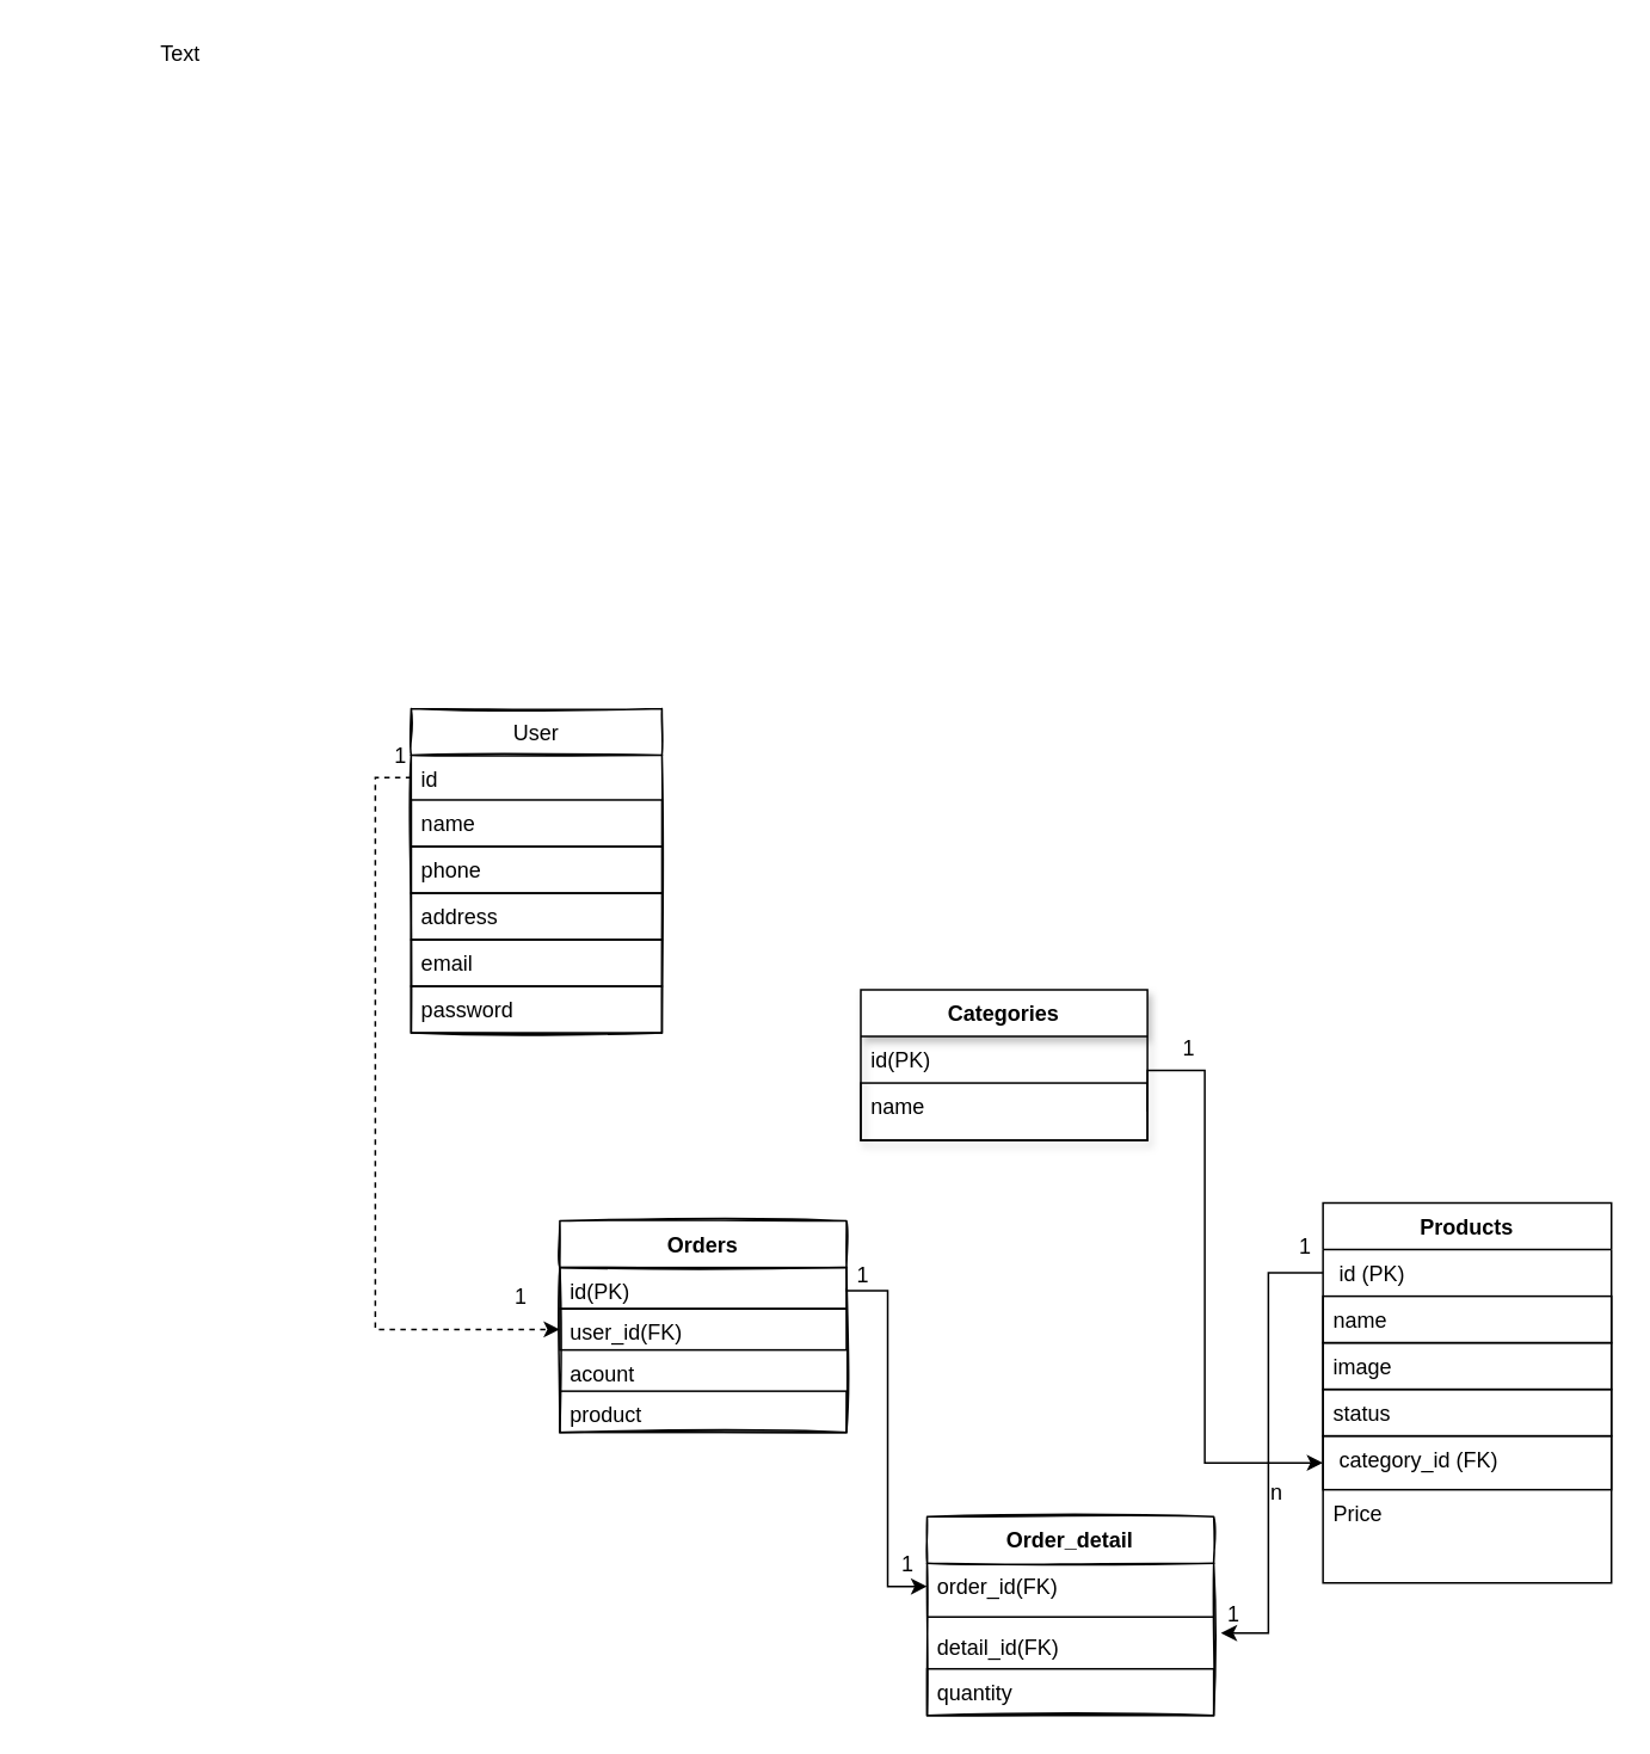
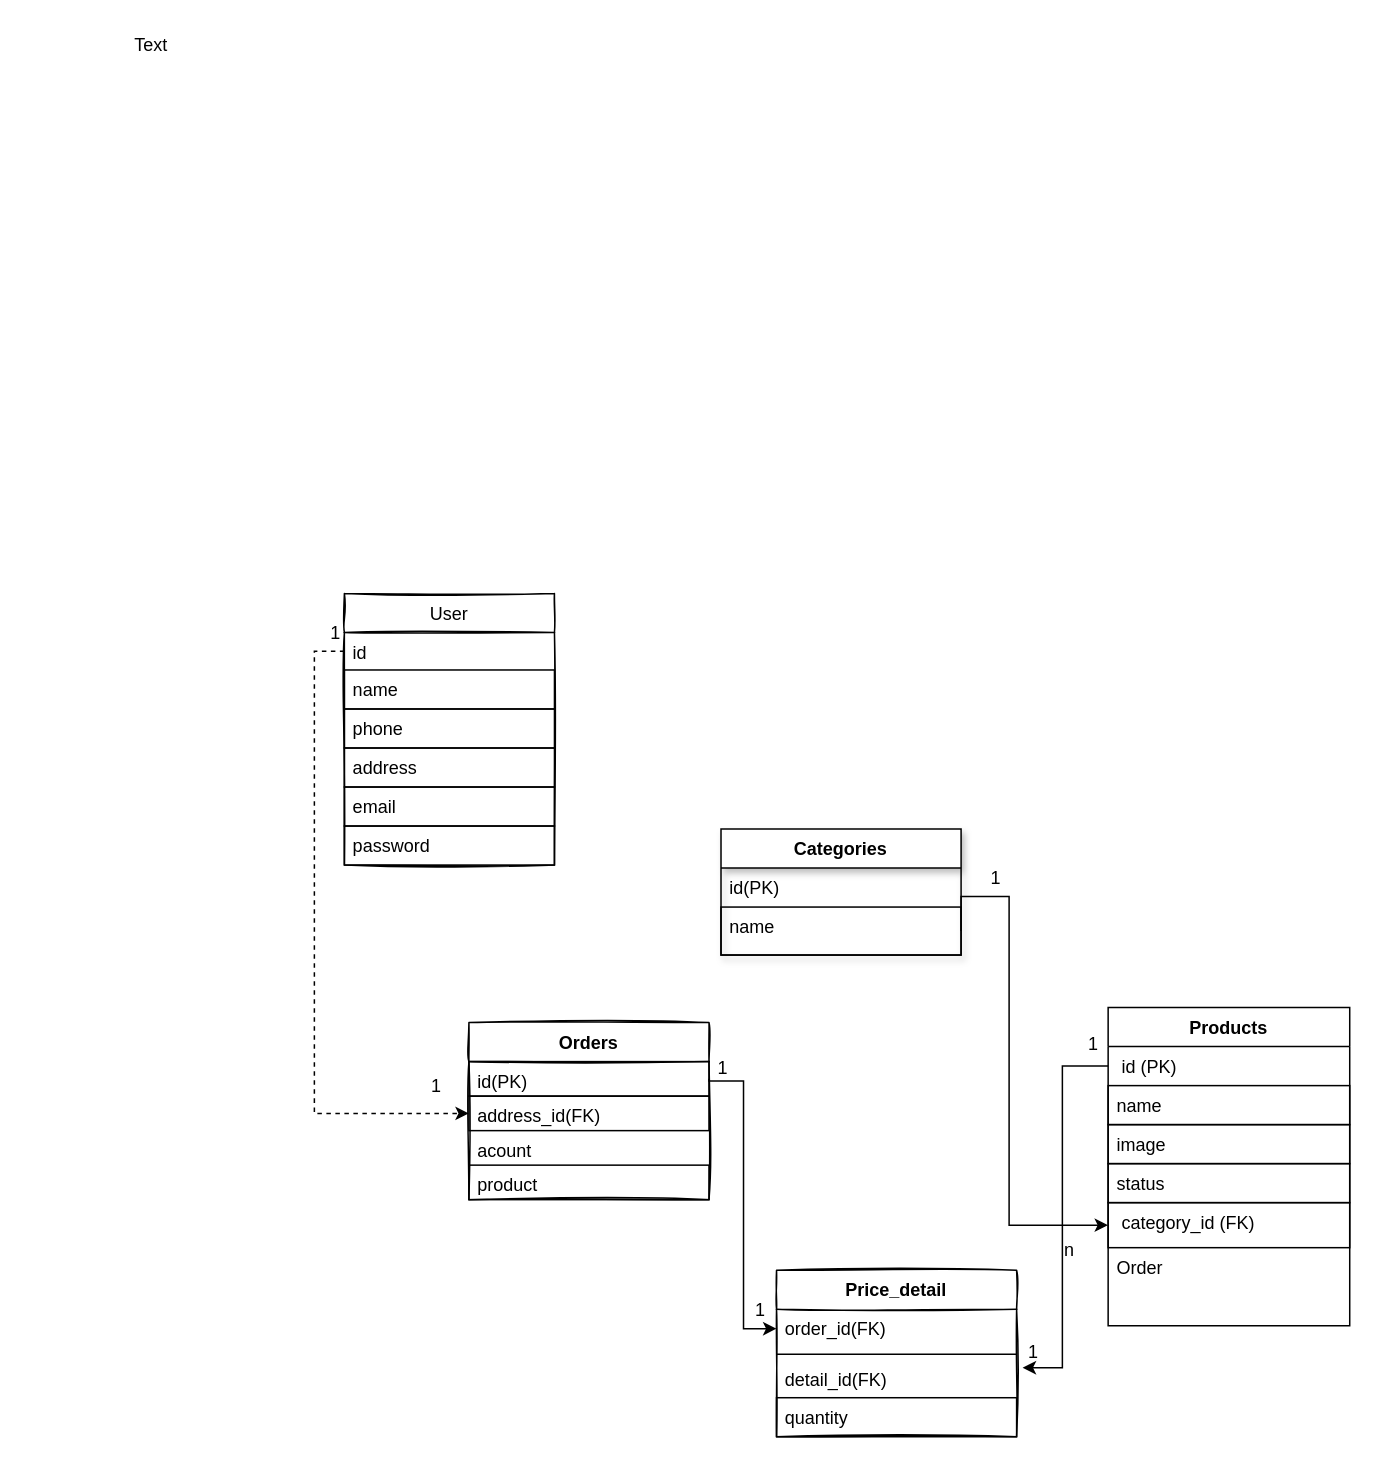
  <mxCell id="0" />
  <mxCell id="1" parent="0" />
  <mxCell id="2" value="Products" style="swimlane;fontStyle=1;align=center;verticalAlign=top;childLayout=stackLayout;horizontal=1;startSize=26;horizontalStack=0;resizeParent=1;resizeLast=0;collapsible=1;marginBottom=0;rounded=0;shadow=0;strokeWidth=1;" parent="1" vertex="1"><mxGeometry x="738" y="671" width="161" height="212" as="geometry"><mxRectangle x="570" y="150" width="160" height="26" as="alternateBounds" /></mxGeometry></mxCell>
  <mxCell id="3" value=" id (PK)" style="text;align=left;verticalAlign=top;spacingLeft=4;spacingRight=4;overflow=hidden;rotatable=0;points=[[0,0.5],[1,0.5]];portConstraint=eastwest;" vertex="1" parent="2"><mxGeometry y="26" width="161" height="26" as="geometry" /></mxCell>
  <mxCell id="4" value="name" style="text;align=left;verticalAlign=top;spacingLeft=4;spacingRight=4;overflow=hidden;rotatable=0;points=[[0,0.5],[1,0.5]];portConstraint=eastwest;rounded=0;shadow=0;html=0;strokeColor=#000000;" parent="2" vertex="1"><mxGeometry y="52" width="161" height="26" as="geometry" /></mxCell>
  <mxCell id="5" value="image" style="text;align=left;verticalAlign=top;spacingLeft=4;spacingRight=4;overflow=hidden;rotatable=0;points=[[0,0.5],[1,0.5]];portConstraint=eastwest;rounded=0;shadow=0;html=0;strokeColor=#000000;" parent="2" vertex="1"><mxGeometry y="78" width="161" height="26" as="geometry" /></mxCell>
  <mxCell id="6" value="status" style="text;align=left;verticalAlign=top;spacingLeft=4;spacingRight=4;overflow=hidden;rotatable=0;points=[[0,0.5],[1,0.5]];portConstraint=eastwest;rounded=0;shadow=0;html=0;strokeColor=#000000;" parent="2" vertex="1"><mxGeometry y="104" width="161" height="26" as="geometry" /></mxCell>
  <mxCell id="7" value=" category_id (FK)" style="text;align=left;verticalAlign=top;spacingLeft=4;spacingRight=4;overflow=hidden;rotatable=0;points=[[0,0.5],[1,0.5]];portConstraint=eastwest;rounded=0;shadow=0;html=0;strokeWidth=1;strokeColor=#000000;" vertex="1" parent="2"><mxGeometry y="130" width="161" height="30" as="geometry" /></mxCell>
- <mxCell id="8" value="Price" style="text;align=left;verticalAlign=top;spacingLeft=4;spacingRight=4;overflow=hidden;rotatable=0;points=[[0,0.5],[1,0.5]];portConstraint=eastwest;" parent="2" vertex="1"><mxGeometry y="160" width="161" height="26" as="geometry" /></mxCell>
+ <mxCell id="8" value="Order" style="text;align=left;verticalAlign=top;spacingLeft=4;spacingRight=4;overflow=hidden;rotatable=0;points=[[0,0.5],[1,0.5]];portConstraint=eastwest;" parent="2" vertex="1"><mxGeometry y="160" width="161" height="26" as="geometry" /></mxCell>
  <mxCell id="9" value="Text" style="text;html=1;align=center;verticalAlign=middle;resizable=0;points=[];autosize=1;strokeColor=none;" vertex="1" parent="1"><mxGeometry x="20" y="20" width="160" height="20" as="geometry" /></mxCell>
  <mxCell id="10" value="Categories" style="swimlane;fontStyle=1;align=center;verticalAlign=top;childLayout=stackLayout;horizontal=1;startSize=26;horizontalStack=0;resizeParent=1;resizeParentMax=0;resizeLast=0;collapsible=1;marginBottom=0;shadow=1;strokeWidth=1;" vertex="1" parent="1"><mxGeometry x="480" y="552" width="160" height="84" as="geometry" /></mxCell>
  <mxCell id="11" value="id(PK)" style="text;align=left;verticalAlign=top;spacingLeft=4;spacingRight=4;overflow=hidden;rotatable=0;points=[[0,0.5],[1,0.5]];portConstraint=eastwest;" vertex="1" parent="10"><mxGeometry y="26" width="160" height="26" as="geometry" /></mxCell>
  <mxCell id="12" value="name" style="text;align=left;verticalAlign=top;spacingLeft=4;spacingRight=4;overflow=hidden;rotatable=0;points=[[0,0.5],[1,0.5]];portConstraint=eastwest;strokeColor=#000000;shadow=0;" vertex="1" parent="10"><mxGeometry y="52" width="160" height="32" as="geometry" /></mxCell>
  <mxCell id="13" style="edgeStyle=orthogonalEdgeStyle;rounded=0;orthogonalLoop=1;jettySize=auto;html=1;exitX=1;exitY=0.5;exitDx=0;exitDy=0;entryX=0;entryY=0.5;entryDx=0;entryDy=0;" edge="1" parent="1" source="12" target="7"><mxGeometry relative="1" as="geometry"><Array as="points"><mxPoint x="640" y="597" /><mxPoint x="672" y="597" /><mxPoint x="672" y="816" /></Array></mxGeometry></mxCell>
  <mxCell id="14" value="1" style="text;html=1;align=center;verticalAlign=middle;resizable=0;points=[];autosize=1;strokeColor=none;" vertex="1" parent="1"><mxGeometry x="654" y="576" width="17" height="18" as="geometry" /></mxCell>
  <mxCell id="15" value="n" style="text;html=1;align=center;verticalAlign=middle;resizable=0;points=[];autosize=1;strokeColor=none;" vertex="1" parent="1"><mxGeometry x="703" y="824" width="17" height="18" as="geometry" /></mxCell>
  <mxCell id="16" value="Orders" style="swimlane;fontStyle=1;align=center;verticalAlign=top;childLayout=stackLayout;horizontal=1;startSize=26;horizontalStack=0;resizeParent=1;resizeParentMax=0;resizeLast=0;collapsible=1;marginBottom=0;rounded=0;shadow=0;glass=0;sketch=1;strokeColor=#000000;strokeWidth=1;fillColor=none;" vertex="1" parent="1"><mxGeometry x="312" y="681" width="160" height="118" as="geometry" /></mxCell>
  <mxCell id="17" value="id(PK)" style="text;fillColor=none;align=left;verticalAlign=top;spacingLeft=4;spacingRight=4;overflow=hidden;rotatable=0;points=[[0,0.5],[1,0.5]];portConstraint=eastwest;strokeColor=#000000;" vertex="1" parent="16"><mxGeometry y="26" width="160" height="23" as="geometry" /></mxCell>
- <mxCell id="18" value="user_id(FK)" style="text;fillColor=none;align=left;verticalAlign=top;spacingLeft=4;spacingRight=4;overflow=hidden;rotatable=0;points=[[0,0.5],[1,0.5]];portConstraint=eastwest;strokeColor=#000000;" vertex="1" parent="16"><mxGeometry y="49" width="160" height="23" as="geometry" /></mxCell>
+ <mxCell id="18" value="address_id(FK)" style="text;fillColor=none;align=left;verticalAlign=top;spacingLeft=4;spacingRight=4;overflow=hidden;rotatable=0;points=[[0,0.5],[1,0.5]];portConstraint=eastwest;strokeColor=#000000;" vertex="1" parent="16"><mxGeometry y="49" width="160" height="23" as="geometry" /></mxCell>
  <mxCell id="19" value="acount" style="text;strokeColor=none;fillColor=none;align=left;verticalAlign=top;spacingLeft=4;spacingRight=4;overflow=hidden;rotatable=0;points=[[0,0.5],[1,0.5]];portConstraint=eastwest;" vertex="1" parent="16"><mxGeometry y="72" width="160" height="23" as="geometry" /></mxCell>
  <mxCell id="20" value="product" style="text;fillColor=none;align=left;verticalAlign=top;spacingLeft=4;spacingRight=4;overflow=hidden;rotatable=0;points=[[0,0.5],[1,0.5]];portConstraint=eastwest;strokeColor=#000000;" vertex="1" parent="16"><mxGeometry y="95" width="160" height="23" as="geometry" /></mxCell>
- <mxCell id="21" value="Order_detail" style="swimlane;fontStyle=1;align=center;verticalAlign=top;childLayout=stackLayout;horizontal=1;startSize=26;horizontalStack=0;resizeParent=1;resizeParentMax=0;resizeLast=0;collapsible=1;marginBottom=0;rounded=0;shadow=0;glass=0;sketch=1;fontColor=#000000;strokeColor=#000000;strokeWidth=1;fillColor=none;" vertex="1" parent="1"><mxGeometry x="517" y="846" width="160" height="111" as="geometry" /></mxCell>
+ <mxCell id="21" value="Price_detail" style="swimlane;fontStyle=1;align=center;verticalAlign=top;childLayout=stackLayout;horizontal=1;startSize=26;horizontalStack=0;resizeParent=1;resizeParentMax=0;resizeLast=0;collapsible=1;marginBottom=0;rounded=0;shadow=0;glass=0;sketch=1;fontColor=#000000;strokeColor=#000000;strokeWidth=1;fillColor=none;" vertex="1" parent="1"><mxGeometry x="517" y="846" width="160" height="111" as="geometry" /></mxCell>
  <mxCell id="22" value="order_id(FK)" style="text;strokeColor=none;fillColor=none;align=left;verticalAlign=top;spacingLeft=4;spacingRight=4;overflow=hidden;rotatable=0;points=[[0,0.5],[1,0.5]];portConstraint=eastwest;" vertex="1" parent="21"><mxGeometry y="26" width="160" height="26" as="geometry" /></mxCell>
  <mxCell id="23" value="" style="line;strokeWidth=1;fillColor=none;align=left;verticalAlign=middle;spacingTop=-1;spacingLeft=3;spacingRight=3;rotatable=0;labelPosition=right;points=[];portConstraint=eastwest;" vertex="1" parent="21"><mxGeometry y="52" width="160" height="8" as="geometry" /></mxCell>
  <mxCell id="24" value="detail_id(FK)" style="text;fillColor=none;align=left;verticalAlign=top;spacingLeft=4;spacingRight=4;overflow=hidden;rotatable=0;points=[[0,0.5],[1,0.5]];portConstraint=eastwest;" vertex="1" parent="21"><mxGeometry y="60" width="160" height="25" as="geometry" /></mxCell>
  <mxCell id="25" value="quantity" style="text;fillColor=none;align=left;verticalAlign=top;spacingLeft=4;spacingRight=4;overflow=hidden;rotatable=0;points=[[0,0.5],[1,0.5]];portConstraint=eastwest;strokeColor=#000000;" vertex="1" parent="21"><mxGeometry y="85" width="160" height="26" as="geometry" /></mxCell>
  <mxCell id="26" style="edgeStyle=orthogonalEdgeStyle;rounded=0;orthogonalLoop=1;jettySize=auto;html=1;exitX=1;exitY=0.5;exitDx=0;exitDy=0;entryX=0;entryY=0.5;entryDx=0;entryDy=0;fontColor=#000000;" edge="1" parent="1" source="17" target="22"><mxGeometry relative="1" as="geometry"><Array as="points"><mxPoint x="495" y="720" /><mxPoint x="495" y="885" /></Array></mxGeometry></mxCell>
  <mxCell id="27" value="1" style="text;html=1;align=center;verticalAlign=middle;resizable=0;points=[];autosize=1;strokeColor=none;fontColor=#000000;" vertex="1" parent="1"><mxGeometry x="472" y="703" width="17" height="18" as="geometry" /></mxCell>
  <mxCell id="28" value="1" style="text;html=1;align=center;verticalAlign=middle;resizable=0;points=[];autosize=1;strokeColor=none;fontColor=#000000;" vertex="1" parent="1"><mxGeometry x="497" y="864" width="17" height="18" as="geometry" /></mxCell>
  <mxCell id="29" value="1" style="text;html=1;align=center;verticalAlign=middle;resizable=0;points=[];autosize=1;strokeColor=none;fontColor=#000000;" vertex="1" parent="1"><mxGeometry x="679" y="892" width="17" height="18" as="geometry" /></mxCell>
  <mxCell id="30" value="User" style="swimlane;fontStyle=0;childLayout=stackLayout;horizontal=1;startSize=26;fillColor=none;horizontalStack=0;resizeParent=1;resizeParentMax=0;resizeLast=0;collapsible=1;marginBottom=0;rounded=0;shadow=0;glass=0;sketch=1;fontColor=#000000;strokeColor=#000000;strokeWidth=1;" vertex="1" parent="1"><mxGeometry x="229" y="395" width="140" height="181" as="geometry" /></mxCell>
  <mxCell id="31" value="id" style="text;strokeColor=none;fillColor=none;align=left;verticalAlign=top;spacingLeft=4;spacingRight=4;overflow=hidden;rotatable=0;points=[[0,0.5],[1,0.5]];portConstraint=eastwest;" vertex="1" parent="30"><mxGeometry y="26" width="140" height="25" as="geometry" /></mxCell>
  <mxCell id="32" value="name" style="text;fillColor=none;align=left;verticalAlign=top;spacingLeft=4;spacingRight=4;overflow=hidden;rotatable=0;points=[[0,0.5],[1,0.5]];portConstraint=eastwest;strokeColor=#000000;" vertex="1" parent="30"><mxGeometry y="51" width="140" height="26" as="geometry" /></mxCell>
  <mxCell id="33" value="phone" style="text;fillColor=none;align=left;verticalAlign=top;spacingLeft=4;spacingRight=4;overflow=hidden;rotatable=0;points=[[0,0.5],[1,0.5]];portConstraint=eastwest;strokeColor=#000000;" vertex="1" parent="30"><mxGeometry y="77" width="140" height="26" as="geometry" /></mxCell>
  <mxCell id="34" value="address" style="text;fillColor=none;align=left;verticalAlign=top;spacingLeft=4;spacingRight=4;overflow=hidden;rotatable=0;points=[[0,0.5],[1,0.5]];portConstraint=eastwest;strokeColor=#000000;" vertex="1" parent="30"><mxGeometry y="103" width="140" height="26" as="geometry" /></mxCell>
  <mxCell id="35" value="email" style="text;fillColor=none;align=left;verticalAlign=top;spacingLeft=4;spacingRight=4;overflow=hidden;rotatable=0;points=[[0,0.5],[1,0.5]];portConstraint=eastwest;strokeColor=#000000;" vertex="1" parent="30"><mxGeometry y="129" width="140" height="26" as="geometry" /></mxCell>
  <mxCell id="36" value="password" style="text;fillColor=none;align=left;verticalAlign=top;spacingLeft=4;spacingRight=4;overflow=hidden;rotatable=0;points=[[0,0.5],[1,0.5]];portConstraint=eastwest;strokeColor=#000000;" vertex="1" parent="30"><mxGeometry y="155" width="140" height="26" as="geometry" /></mxCell>
  <mxCell id="37" style="edgeStyle=orthogonalEdgeStyle;rounded=0;orthogonalLoop=1;jettySize=auto;html=1;exitX=0;exitY=0.5;exitDx=0;exitDy=0;entryX=0;entryY=0.5;entryDx=0;entryDy=0;fontColor=#000000;dashed=1;" edge="1" parent="1" source="31" target="18"><mxGeometry relative="1" as="geometry" /></mxCell>
  <mxCell id="38" style="edgeStyle=orthogonalEdgeStyle;rounded=0;orthogonalLoop=1;jettySize=auto;html=1;exitX=0;exitY=0.5;exitDx=0;exitDy=0;entryX=1.025;entryY=0.2;entryDx=0;entryDy=0;entryPerimeter=0;fontColor=#000000;" edge="1" parent="1" source="3" target="24"><mxGeometry relative="1" as="geometry" /></mxCell>
  <mxCell id="39" value="1" style="text;html=1;align=center;verticalAlign=middle;resizable=0;points=[];autosize=1;strokeColor=none;fontColor=#000000;" vertex="1" parent="1"><mxGeometry x="719" y="687" width="17" height="18" as="geometry" /></mxCell>
  <mxCell id="40" value="1" style="text;html=1;align=center;verticalAlign=middle;resizable=0;points=[];autosize=1;strokeColor=none;fontColor=#000000;" vertex="1" parent="1"><mxGeometry x="214" y="413" width="17" height="18" as="geometry" /></mxCell>
  <mxCell id="41" value="1" style="text;html=1;align=center;verticalAlign=middle;resizable=0;points=[];autosize=1;strokeColor=none;fontColor=#000000;" vertex="1" parent="1"><mxGeometry x="281" y="715" width="17" height="18" as="geometry" /></mxCell>
